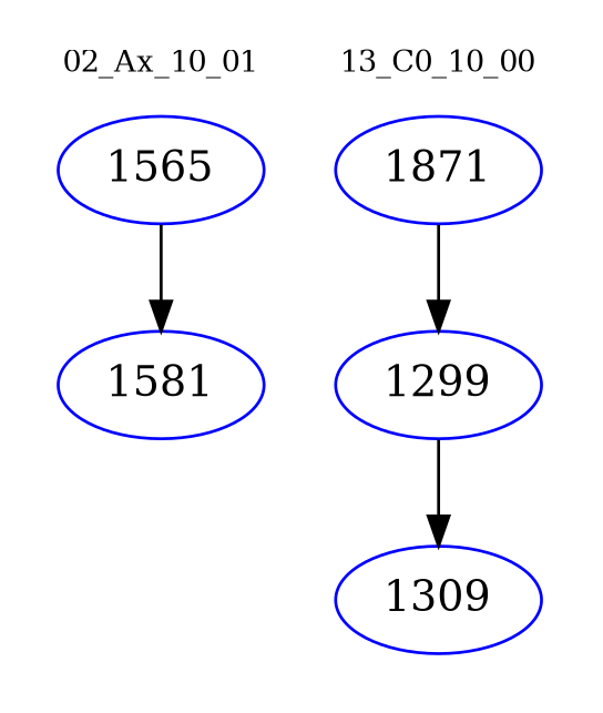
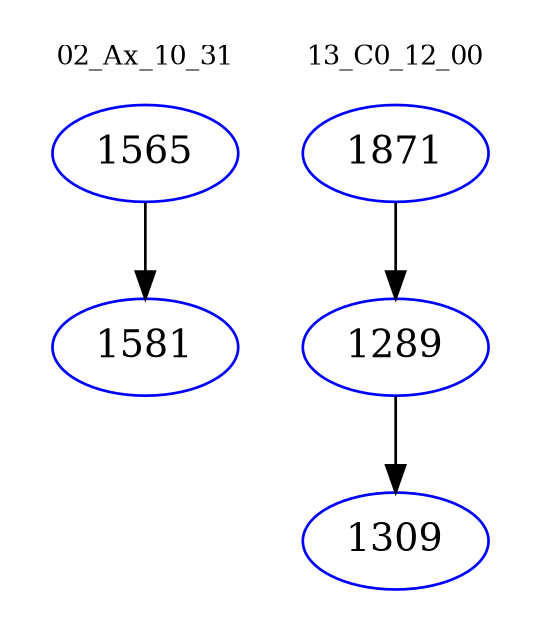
  digraph {
    node [color=blue]
    edge [color=black]
    n1 [label=1565]
    n2 [label=1581]
    n3 [label=1871]
-   n4 [label=1299]
+   n4 [label=1289]
    n5 [label=1309]
    subgraph cluster_1 {
      color=white
      fontsize=10
-     label="02_Ax_10_01"
+     label="02_Ax_10_31"
      n1
      n2
    }
    subgraph cluster_2 {
      color=white
      fontsize=10
-     label="13_C0_10_00"
+     label="13_C0_12_00"
      n3
      n4
      n5
    }
    n1 -> n2
    n3 -> n4
    n4 -> n5
  }
